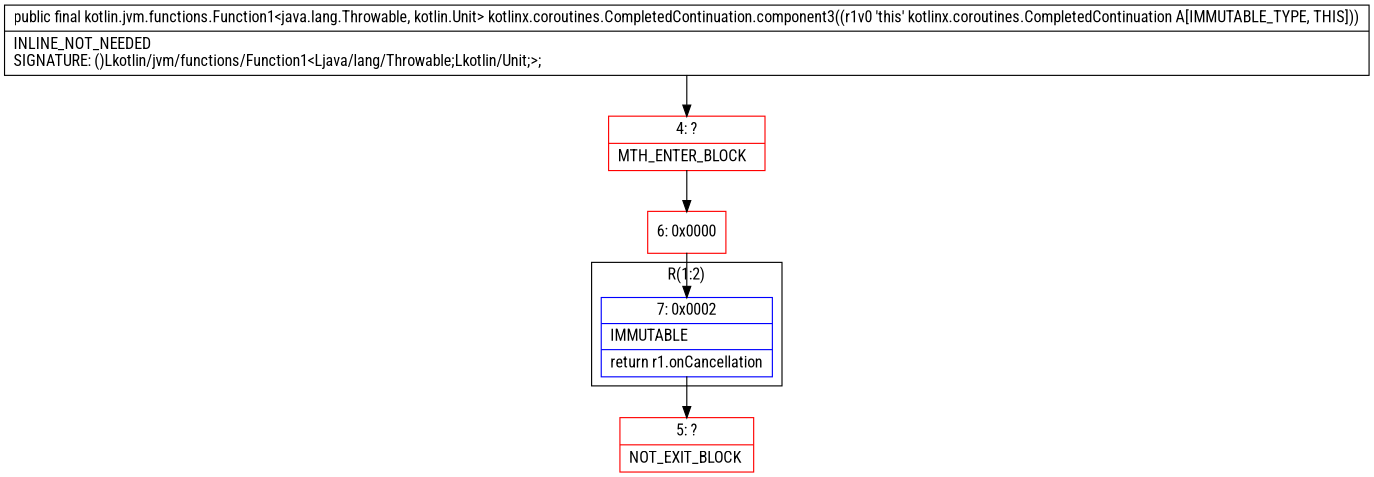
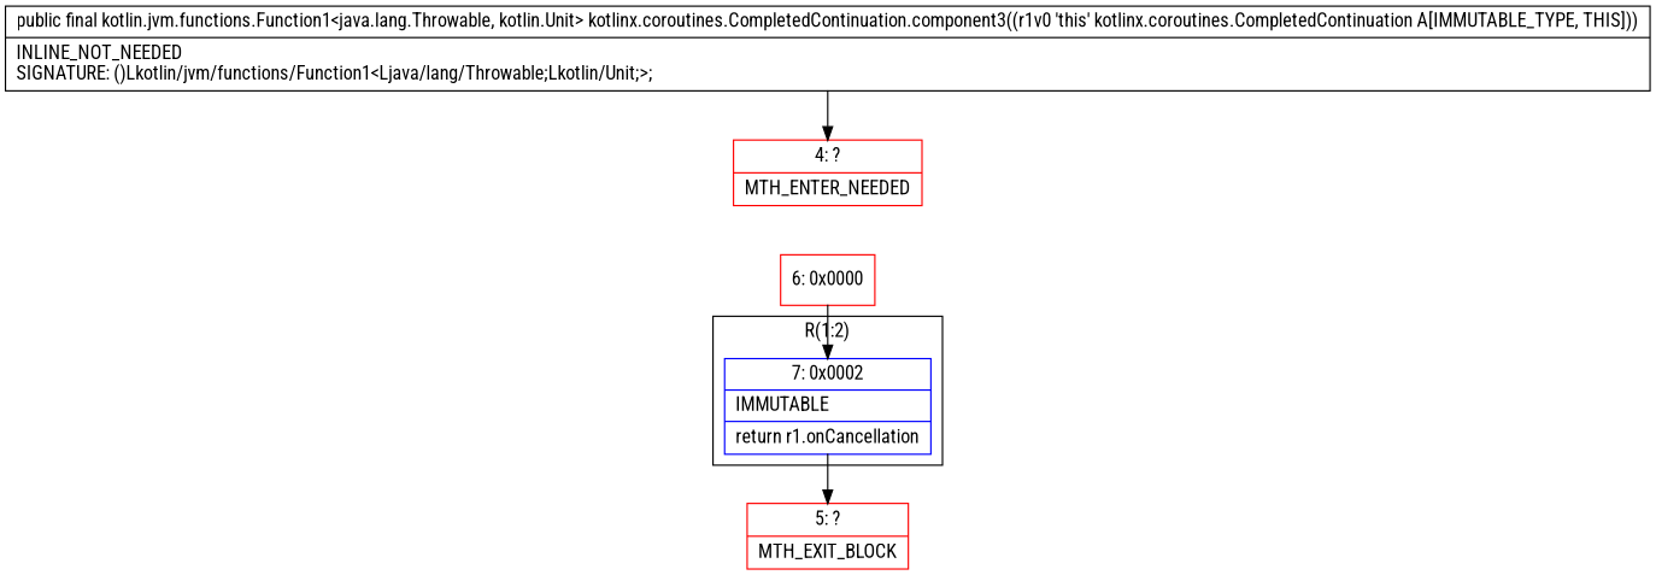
  digraph {
    fontname="Roboto Condensed"
    node [color=red fontname="Roboto Condensed" shape=record]
    edge [fontname="Roboto Condensed"]
    n1 [color=blue label="{7\:\ 0x0002|IMMUTABLE\l|return r1.onCancellation\l}"]
-   n2 [label="{5\:\ ?|NOT_EXIT_BLOCK\l}"]
-   n3 [label="{4\:\ ?|MTH_ENTER_BLOCK\l}"]
+   n2 [label="{5\:\ ?|MTH_EXIT_BLOCK\l}"]
+   n3 [label="{4\:\ ?|MTH_ENTER_NEEDED\l}"]
    n4 [label="{6\:\ 0x0000}"]
    n5 [label="{public final kotlin.jvm.functions.Function1\<java.lang.Throwable, kotlin.Unit\> kotlinx.coroutines.CompletedContinuation.component3((r1v0 'this' kotlinx.coroutines.CompletedContinuation A[IMMUTABLE_TYPE, THIS]))  | INLINE_NOT_NEEDED\lSIGNATURE: ()Lkotlin\/jvm\/functions\/Function1\<Ljava\/lang\/Throwable;Lkotlin\/Unit;\>;\l}" color=""]
    subgraph cluster_1 {
      label="R(1:2)"
      n1
    }
    n1 -> n2
-   n3 -> n4
    n4 -> n1
    n5 -> n3
  }
